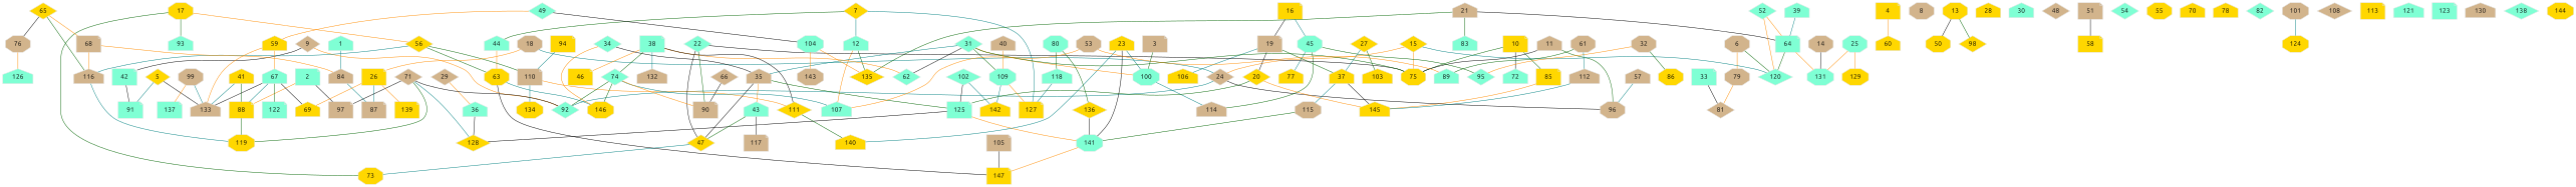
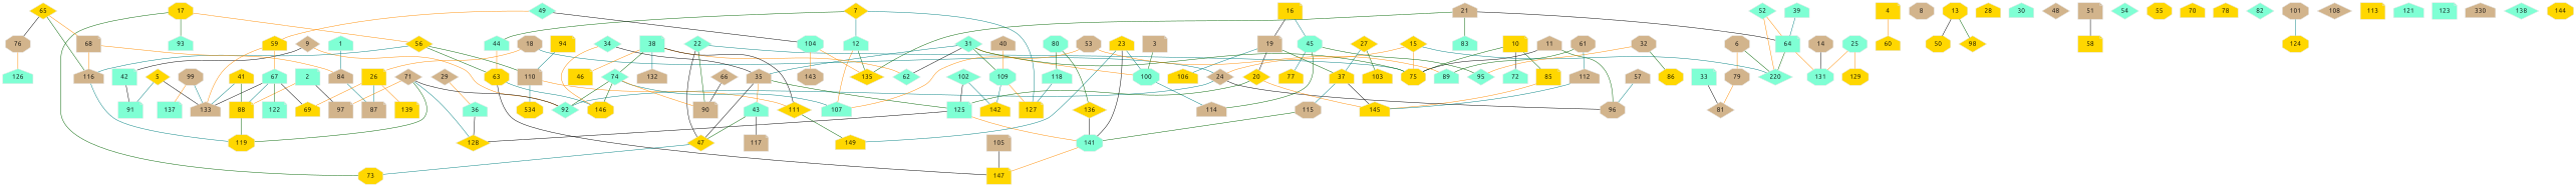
  graph {
    fontname=Ubuntu
    node [color=gray90 fillcolor=gold fontname=Ubuntu shape=house style=filled]
    edge [color=darkorange fontname=Ubuntu]
    1 [fillcolor=aquamarine]
    84 [fillcolor=tan]
    87 [fillcolor=tan shape=note]
    2 [fillcolor=aquamarine shape=note]
    88 [shape=note]
    97 [fillcolor=tan shape=note]
    119 [shape=octagon]
    3 [fillcolor=tan shape=note]
    100 [fillcolor=aquamarine shape=octagon]
    114 [fillcolor=tan]
    4 [shape=note]
    60
    5 [shape=diamond]
    91 [fillcolor=aquamarine shape=note]
    133 [fillcolor=tan]
    6 [fillcolor=tan shape=octagon]
    79 [fillcolor=tan shape=octagon]
-   120 [fillcolor=aquamarine shape=diamond]
+   120 [fillcolor=aquamarine shape=diamond label=220]
    81 [fillcolor=tan shape=diamond]
    7 [shape=diamond]
    12 [fillcolor=aquamarine]
    44 [fillcolor=aquamarine]
    127 [shape=note]
    107 [fillcolor=aquamarine]
    135 [shape=diamond]
    63 [shape=octagon]
    8 [fillcolor=tan shape=octagon]
    9 [fillcolor=tan shape=diamond]
    42 [fillcolor=aquamarine shape=note]
    92 [fillcolor=aquamarine shape=diamond]
    10 [shape=note]
    72 [fillcolor=aquamarine]
    75 [shape=octagon]
    85 [shape=note]
    145
    11 [fillcolor=tan]
    96 [fillcolor=tan shape=octagon]
    13 [shape=octagon]
    50 [shape=octagon]
    98 [shape=diamond]
    14 [fillcolor=tan shape=octagon]
    131 [fillcolor=aquamarine shape=octagon]
    15 [shape=diamond]
    24 [fillcolor=tan shape=diamond]
    16 [shape=note]
    19 [fillcolor=tan shape=note]
    45 [fillcolor=aquamarine shape=octagon]
    20 [shape=diamond]
    37
    106
    95 [fillcolor=aquamarine shape=diamond]
    77
    17 [shape=octagon]
    56 [shape=diamond]
    73 [shape=octagon]
    93 [fillcolor=aquamarine]
    110 [fillcolor=tan shape=note]
    116 [fillcolor=tan]
    18 [fillcolor=tan shape=octagon]
    26 [shape=note]
    69
    139 [shape=note]
    125 [fillcolor=aquamarine shape=note]
    115 [fillcolor=tan shape=octagon]
    141 [fillcolor=aquamarine shape=octagon]
    128 [shape=diamond]
    21 [fillcolor=tan]
    64 [fillcolor=aquamarine shape=note]
    83 [fillcolor=aquamarine]
    22 [fillcolor=aquamarine shape=diamond]
    47 [shape=diamond]
    90 [fillcolor=tan shape=note]
    23
-   140
+   140 [label=149]
    147 [shape=note]
    25 [fillcolor=aquamarine shape=octagon]
    129 [shape=octagon]
    27 [shape=diamond]
    103
    28
    29 [fillcolor=tan shape=diamond]
    36 [fillcolor=aquamarine]
    30 [fillcolor=aquamarine]
    31 [fillcolor=aquamarine shape=diamond]
    35 [fillcolor=tan]
    62 [fillcolor=aquamarine shape=diamond]
    109 [fillcolor=aquamarine shape=octagon]
    43 [fillcolor=aquamarine]
    142
    32 [fillcolor=tan shape=octagon]
    86 [shape=octagon]
    33 [fillcolor=aquamarine shape=note]
    34 [fillcolor=aquamarine shape=diamond]
    146 [shape=octagon]
    117 [fillcolor=tan shape=note]
    38 [fillcolor=aquamarine shape=note]
    46 [shape=note]
    74 [fillcolor=aquamarine shape=diamond]
    111 [shape=diamond]
    132 [fillcolor=tan]
    39 [fillcolor=aquamarine]
    40 [fillcolor=tan]
    41
    48 [fillcolor=tan shape=diamond]
    49 [fillcolor=aquamarine shape=diamond]
    59
    104 [fillcolor=aquamarine shape=octagon]
    67 [fillcolor=aquamarine]
    143 [fillcolor=tan shape=octagon]
    51 [fillcolor=tan shape=note]
    58 [shape=note]
    52 [fillcolor=aquamarine shape=diamond]
    53 [fillcolor=tan shape=octagon]
    89 [fillcolor=aquamarine]
    54 [fillcolor=aquamarine shape=diamond]
    55 [shape=octagon]
-   134 [shape=octagon]
+   134 [shape=octagon label=534]
    57 [fillcolor=tan]
    122 [fillcolor=aquamarine shape=note]
    61 [fillcolor=tan shape=octagon]
    112 [fillcolor=tan]
    65 [shape=diamond]
    68 [fillcolor=tan shape=note]
    76 [fillcolor=tan shape=octagon]
    126 [fillcolor=aquamarine]
    66 [fillcolor=tan shape=diamond]
    70
    71 [fillcolor=tan shape=diamond]
    78
    80 [fillcolor=aquamarine shape=octagon]
    118 [fillcolor=aquamarine]
    136 [shape=diamond]
    82 [fillcolor=aquamarine shape=diamond]
    94 [shape=note]
    99 [fillcolor=tan shape=octagon]
    137 [fillcolor=aquamarine shape=note]
    101 [fillcolor=tan shape=octagon]
    124 [shape=octagon]
    102 [fillcolor=aquamarine shape=diamond]
    105 [fillcolor=tan shape=note]
    108 [fillcolor=tan shape=diamond]
    113 [shape=note]
    121 [fillcolor=aquamarine]
    123 [fillcolor=aquamarine shape=note]
-   130 [fillcolor=tan]
+   130 [fillcolor=tan label=330]
    138 [fillcolor=aquamarine shape=diamond]
    144 [shape=octagon]
    1 -- 84 [color=teal]
    84 -- 87 [color=teal]
    2 -- 88
    2 -- 97 [color=black]
    88 -- 119 [color=darkgreen]
    3 -- 100 [color=darkgreen]
    100 -- 114 [color=teal]
    4 -- 60
    5 -- 91 [color=teal]
    5 -- 133 [color=black]
    6 -- 79
    6 -- 120 [color=darkgreen]
    79 -- 81
    7 -- 12 [color=teal]
    7 -- 44 [color=darkgreen]
    7 -- 127 [color=teal]
    12 -- 107
    12 -- 135 [color=darkgreen]
    44 -- 63
    63 -- 147 [color=black]
    63 -- 146 [color=teal]
    9 -- 42 [color=black]
    9 -- 92
    42 -- 91 [color=black]
    10 -- 72 [color=black]
    10 -- 75 [color=darkgreen]
    10 -- 85 [color=darkgreen]
    85 -- 145
    11 -- 75 [color=black]
    11 -- 96 [color=darkgreen]
    13 -- 50 [color=black]
    13 -- 98 [color=darkgreen]
    14 -- 131 [color=black]
    15 -- 120 [color=teal]
    15 -- 75
    15 -- 24
    24 -- 92 [color=teal]
    24 -- 96 [color=black]
    16 -- 19 [color=black]
    16 -- 45 [color=teal]
    19 -- 20 [color=black]
    19 -- 37 [color=darkgreen]
    19 -- 106 [color=teal]
    45 -- 114 [color=darkgreen]
    45 -- 95 [color=darkgreen]
    45 -- 77 [color=teal]
    20 -- 145
    20 -- 125 [color=darkgreen]
    37 -- 145 [color=black]
    37 -- 115 [color=teal]
    17 -- 56
    17 -- 73 [color=darkgreen]
    17 -- 93 [color=darkgreen]
    56 -- 63 [color=darkgreen]
    56 -- 110 [color=darkgreen]
    56 -- 116 [color=teal]
    110 -- 111
    110 -- 134 [color=teal]
    116 -- 119 [color=teal]
    18 -- 24 [color=teal]
    18 -- 26
    26 -- 87 [color=teal]
    26 -- 69
    26 -- 139
    125 -- 141
    125 -- 128 [color=black]
    115 -- 141 [color=darkgreen]
    141 -- 147
    21 -- 135 [color=darkgreen]
    21 -- 64 [color=black]
    21 -- 83 [color=darkgreen]
    64 -- 120 [color=darkgreen]
    64 -- 131
-   22 -- 75 [color=black]
+   22 -- 75 [color=teal]
    22 -- 47 [color=black]
    22 -- 90 [color=darkgreen]
    47 -- 73 [color=teal]
    23 -- 100 [color=teal]
    23 -- 141 [color=black]
    23 -- 140 [color=teal]
    25 -- 131
    25 -- 129
    27 -- 37 [color=teal]
    27 -- 103 [color=darkgreen]
    29 -- 36
    36 -- 128 [color=black]
    31 -- 100
    31 -- 75 [color=darkgreen]
    31 -- 35 [color=teal]
    31 -- 62 [color=black]
    31 -- 109 [color=darkgreen]
    35 -- 125 [color=darkgreen]
    35 -- 47 [color=black]
    35 -- 43
    109 -- 127
    109 -- 142 [color=teal]
    43 -- 47 [color=darkgreen]
    43 -- 117 [color=black]
    32 -- 95
    32 -- 86 [color=darkgreen]
    33 -- 81 [color=black]
    34 -- 35 [color=black]
    34 -- 146
    38 -- 62
    38 -- 46
    38 -- 74 [color=darkgreen]
    38 -- 111 [color=black]
    38 -- 132 [color=teal]
    74 -- 107 [color=teal]
    74 -- 92 [color=darkgreen]
    74 -- 90
    74 -- 146 [color=darkgreen]
    111 -- 140 [color=darkgreen]
    39 -- 64 [color=teal]
    40 -- 109
    41 -- 88 [color=darkgreen]
    41 -- 133 [color=teal]
    49 -- 59
    49 -- 104 [color=black]
    59 -- 133
    59 -- 67
    104 -- 135
    104 -- 143
    67 -- 88 [color=teal]
    67 -- 133 [color=black]
    67 -- 69 [color=black]
    67 -- 122 [color=darkgreen]
    51 -- 58 [color=black]
    52 -- 120
    52 -- 64
    53 -- 107
    53 -- 89
    57 -- 96 [color=teal]
    61 -- 89 [color=darkgreen]
    61 -- 112 [color=teal]
    112 -- 145 [color=teal]
    65 -- 116 [color=darkgreen]
    65 -- 68
    65 -- 76 [color=black]
    68 -- 84
    68 -- 116
    76 -- 126
    66 -- 90 [color=black]
-   71 -- 97 [color=black]
+   71 -- 97
    71 -- 119 [color=darkgreen]
    71 -- 92 [color=black]
    71 -- 128 [color=teal]
    80 -- 118 [color=darkgreen]
    80 -- 136 [color=darkgreen]
    118 -- 127 [color=teal]
    136 -- 141 [color=black]
    94 -- 110 [color=teal]
    99 -- 133 [color=teal]
    99 -- 137
    101 -- 124 [color=teal]
    102 -- 125 [color=black]
    102 -- 142 [color=teal]
    105 -- 147 [color=black]
  }
